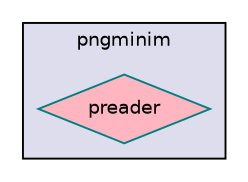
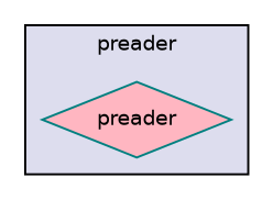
  digraph {
    compound=true
    n1 [fillcolor=lightpink fontname=Helvetica fontsize=10 label=preader pencolor=black shape=diamond style=filled color=teal]
    subgraph cluster_1 {
      bgcolor="#ddddee"
      fontname=Helvetica
      fontsize=10
-     label=pngminim
+     label=preader
      pencolor=black
      n1
    }
  }
